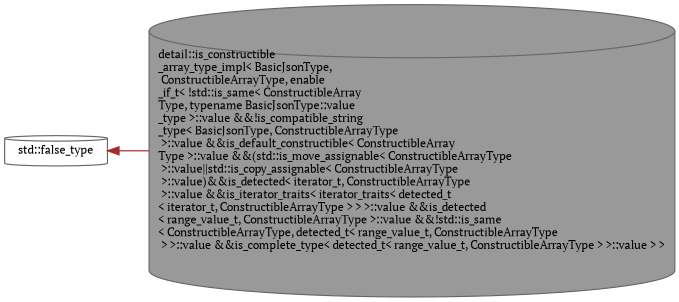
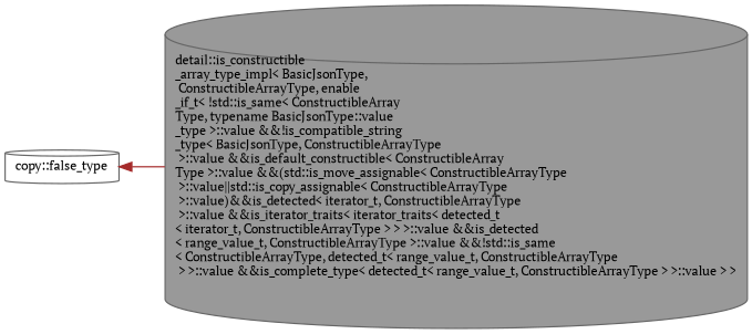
  digraph {
    rankdir=LR
    fontname="PT Serif"
    node [color=gray40 fontname="PT Serif" fontsize=10 shape=cylinder style=filled]
    n1 [fillcolor=grey60 fontcolor=black height=0.2 label="detail::is_constructible\l_array_type_impl\< BasicJsonType,\l ConstructibleArrayType, enable\l_if_t\< !std::is_same\< ConstructibleArray\lType, typename BasicJsonType::value\l_type \>::value &&!is_compatible_string\l_type\< BasicJsonType, ConstructibleArrayType\l \>::value &&is_default_constructible\< ConstructibleArray\lType \>::value &&(std::is_move_assignable\< ConstructibleArrayType\l \>::value\|\|std::is_copy_assignable\< ConstructibleArrayType\l \>::value)&&is_detected\< iterator_t, ConstructibleArrayType\l \>::value &&is_iterator_traits\< iterator_traits\< detected_t\l\< iterator_t, ConstructibleArrayType \> \> \>::value &&is_detected\l\< range_value_t, ConstructibleArrayType \>::value &&!std::is_same\l\< ConstructibleArrayType, detected_t\< range_value_t, ConstructibleArrayType\l \> \>::value &&is_complete_type\< detected_t\< range_value_t, ConstructibleArrayType \> \>::value \> \>" width=0.4]
-   n2 [fillcolor=white height=0.2 label="std::false_type" width=0.4]
+   n2 [fillcolor=white height=0.2 label="copy::false_type" width=0.4]
    n2 -> n1 [color=brown dir=back fontname="PT Serif" fontsize=10 labelfontname=Helvetica labelfontsize=10 style=solid]
  }
